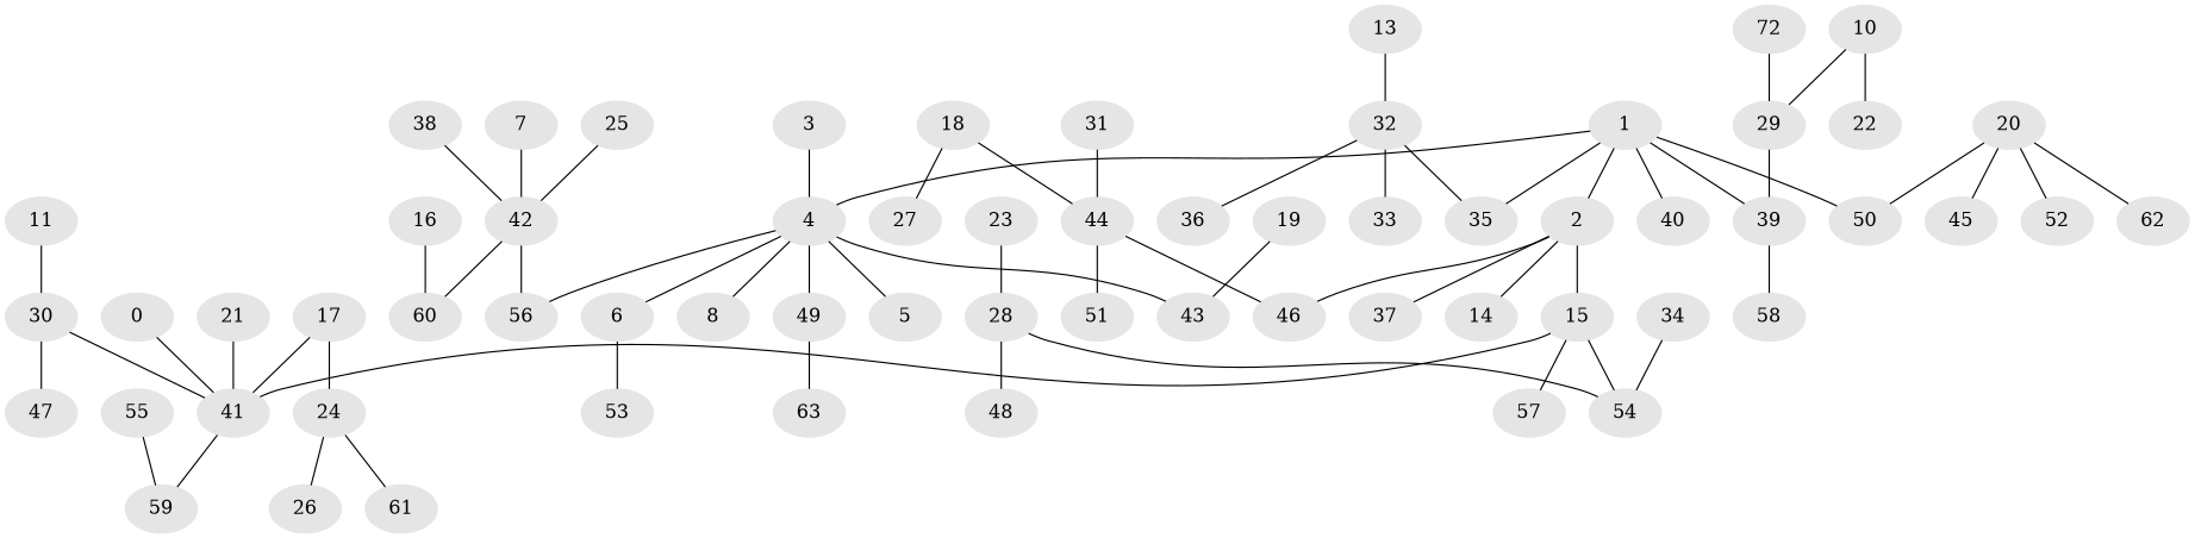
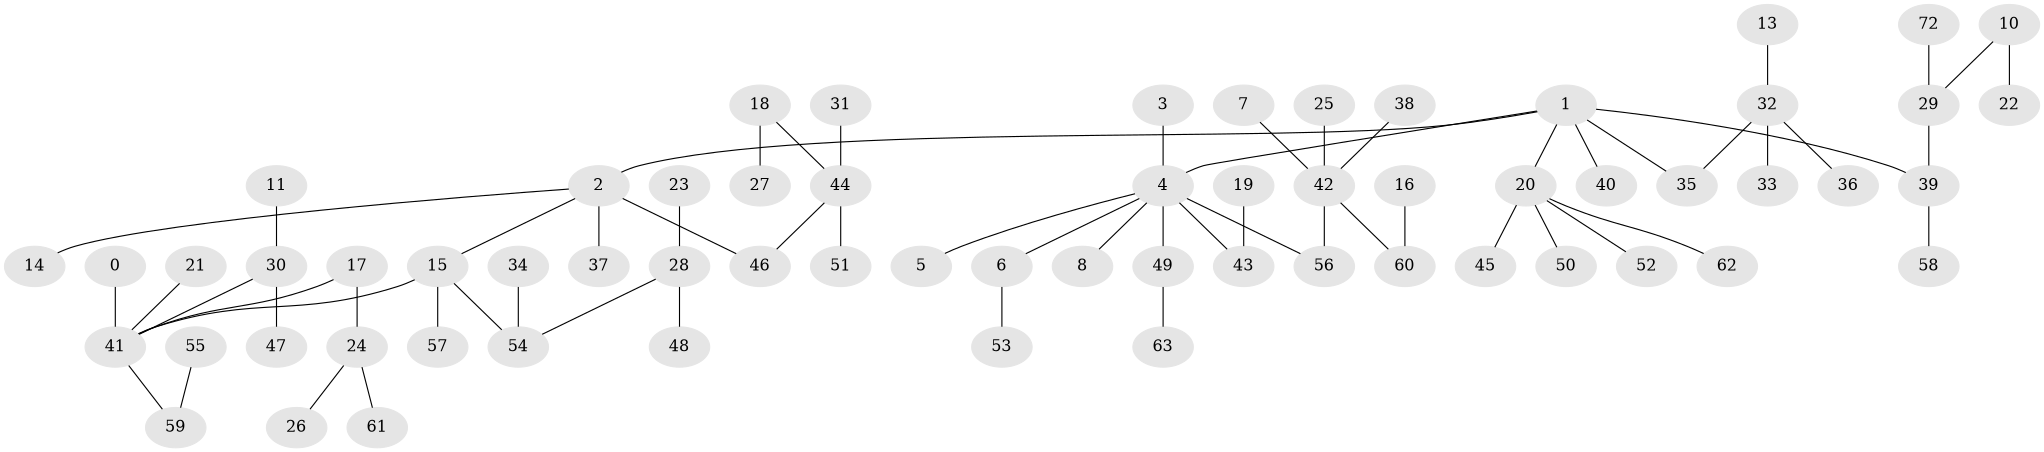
  graph {
    node [color=gray90 style=filled]
    edge [weight=1.0]
    1
    2
    4
    20
    35
    39
    40
    14
    15
    37
    46
    5
    6
    8
    43
    49
    56
    45
    50
    52
    62
    58
    41
    54
    57
    3
    53
    63
    7
    42
    60
    n32 [label=0]
    59
    10
    22
    29
    11
    30
    47
    n40 [label=72]
    13
    32
    33
    36
    16
    17
    24
    26
    61
    18
    27
    44
    51
    19
    21
    23
    28
    48
    25
    31
    34
    38
    55
    1 -- 2
    1 -- 4
-   1 -- 50
+   1 -- 20
    1 -- 35
    1 -- 39
    1 -- 40
    2 -- 14
    2 -- 15
    2 -- 37
    2 -- 46
    4 -- 5
    4 -- 6
    4 -- 8
    4 -- 43
    4 -- 49
    4 -- 56
    20 -- 45
    20 -- 50
    20 -- 52
    20 -- 62
    39 -- 58
    15 -- 41
    15 -- 54
    15 -- 57
    6 -- 53
    49 -- 63
    41 -- 59
    3 -- 4
    7 -- 42
    42 -- 56
    42 -- 60
    n32 -- 41
    10 -- 22
    10 -- 29
    29 -- 39
    11 -- 30
    30 -- 41
    30 -- 47
    n40 -- 29
    13 -- 32
    32 -- 35
    32 -- 33
    32 -- 36
    16 -- 60
    17 -- 41
    17 -- 24
    24 -- 26
    24 -- 61
    18 -- 27
    18 -- 44
    44 -- 46
    44 -- 51
    19 -- 43
    21 -- 41
    23 -- 28
    28 -- 54
    28 -- 48
    25 -- 42
    31 -- 44
    34 -- 54
    38 -- 42
    55 -- 59
  }
